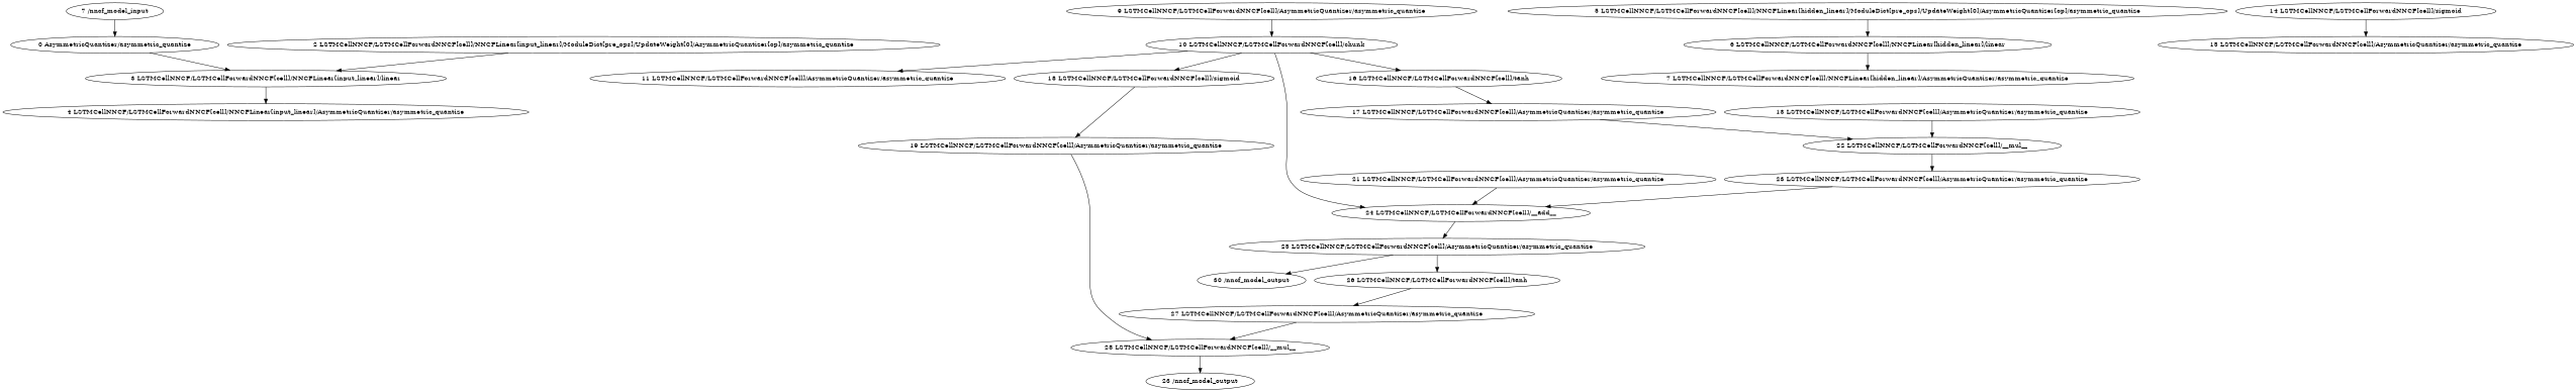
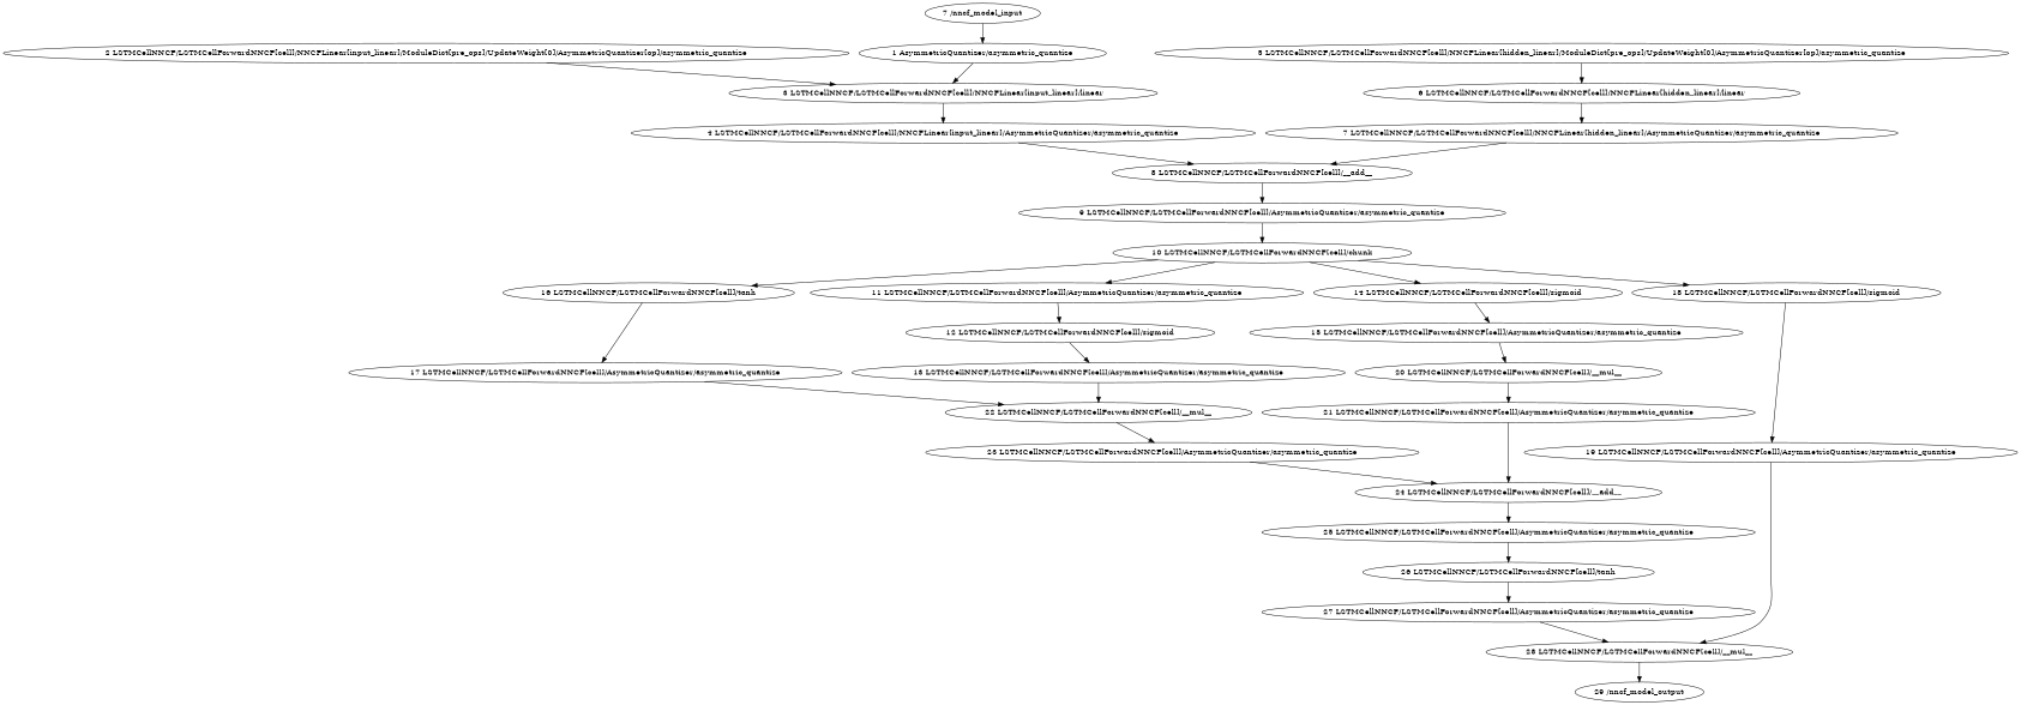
  strict digraph {
    node [type=asymmetric_quantize scope="LSTMCellNNCF/LSTMCellForwardNNCF[cell]"]
    n1 [label="7 /nncf_model_input" type=nncf_model_input scope=""]
-   "1 AsymmetricQuantizer/asymmetric_quantize" [scope=AsymmetricQuantizer label="0 AsymmetricQuantizer/asymmetric_quantize"]
+   "1 AsymmetricQuantizer/asymmetric_quantize" [scope=AsymmetricQuantizer]
    "3 LSTMCellNNCF/LSTMCellForwardNNCF[cell]/NNCFLinear[input_linear]/linear" [scope="LSTMCellNNCF/LSTMCellForwardNNCF[cell]/NNCFLinear[input_linear]" type=linear]
    "4 LSTMCellNNCF/LSTMCellForwardNNCF[cell]/NNCFLinear[input_linear]/AsymmetricQuantizer/asymmetric_quantize" [scope="LSTMCellNNCF/LSTMCellForwardNNCF[cell]/NNCFLinear[input_linear]/AsymmetricQuantizer"]
    "2 LSTMCellNNCF/LSTMCellForwardNNCF[cell]/NNCFLinear[input_linear]/ModuleDict[pre_ops]/UpdateWeight[0]/AsymmetricQuantizer[op]/asymmetric_quantize" [scope="LSTMCellNNCF/LSTMCellForwardNNCF[cell]/NNCFLinear[input_linear]/ModuleDict[pre_ops]/UpdateWeight[0]/AsymmetricQuantizer[op]"]
+   "8 LSTMCellNNCF/LSTMCellForwardNNCF[cell]/__add__" [type=__add__]
    "9 LSTMCellNNCF/LSTMCellForwardNNCF[cell]/AsymmetricQuantizer/asymmetric_quantize" [scope="LSTMCellNNCF/LSTMCellForwardNNCF[cell]/AsymmetricQuantizer"]
    "5 LSTMCellNNCF/LSTMCellForwardNNCF[cell]/NNCFLinear[hidden_linear]/ModuleDict[pre_ops]/UpdateWeight[0]/AsymmetricQuantizer[op]/asymmetric_quantize" [scope="LSTMCellNNCF/LSTMCellForwardNNCF[cell]/NNCFLinear[hidden_linear]/ModuleDict[pre_ops]/UpdateWeight[0]/AsymmetricQuantizer[op]"]
    "6 LSTMCellNNCF/LSTMCellForwardNNCF[cell]/NNCFLinear[hidden_linear]/linear" [scope="LSTMCellNNCF/LSTMCellForwardNNCF[cell]/NNCFLinear[hidden_linear]" type=linear]
    "7 LSTMCellNNCF/LSTMCellForwardNNCF[cell]/NNCFLinear[hidden_linear]/AsymmetricQuantizer/asymmetric_quantize" [scope="LSTMCellNNCF/LSTMCellForwardNNCF[cell]/NNCFLinear[hidden_linear]/AsymmetricQuantizer"]
    "10 LSTMCellNNCF/LSTMCellForwardNNCF[cell]/chunk" [type=chunk]
    "11 LSTMCellNNCF/LSTMCellForwardNNCF[cell]/AsymmetricQuantizer/asymmetric_quantize" [scope="LSTMCellNNCF/LSTMCellForwardNNCF[cell]/AsymmetricQuantizer"]
    "14 LSTMCellNNCF/LSTMCellForwardNNCF[cell]/sigmoid" [type=sigmoid]
    "16 LSTMCellNNCF/LSTMCellForwardNNCF[cell]/tanh" [type=tanh]
    "18 LSTMCellNNCF/LSTMCellForwardNNCF[cell]/sigmoid" [type=sigmoid]
+   "12 LSTMCellNNCF/LSTMCellForwardNNCF[cell]/sigmoid" [type=sigmoid]
    "15 LSTMCellNNCF/LSTMCellForwardNNCF[cell]/AsymmetricQuantizer/asymmetric_quantize" [scope="LSTMCellNNCF/LSTMCellForwardNNCF[cell]/AsymmetricQuantizer"]
    "17 LSTMCellNNCF/LSTMCellForwardNNCF[cell]/AsymmetricQuantizer/asymmetric_quantize" [scope="LSTMCellNNCF/LSTMCellForwardNNCF[cell]/AsymmetricQuantizer"]
    "19 LSTMCellNNCF/LSTMCellForwardNNCF[cell]/AsymmetricQuantizer/asymmetric_quantize" [scope="LSTMCellNNCF/LSTMCellForwardNNCF[cell]/AsymmetricQuantizer"]
    "13 LSTMCellNNCF/LSTMCellForwardNNCF[cell]/AsymmetricQuantizer/asymmetric_quantize" [scope="LSTMCellNNCF/LSTMCellForwardNNCF[cell]/AsymmetricQuantizer"]
    "22 LSTMCellNNCF/LSTMCellForwardNNCF[cell]/__mul__" [type=__mul__]
    "23 LSTMCellNNCF/LSTMCellForwardNNCF[cell]/AsymmetricQuantizer/asymmetric_quantize" [scope="LSTMCellNNCF/LSTMCellForwardNNCF[cell]/AsymmetricQuantizer"]
+   "20 LSTMCellNNCF/LSTMCellForwardNNCF[cell]/__mul__" [type=__mul__]
    "21 LSTMCellNNCF/LSTMCellForwardNNCF[cell]/AsymmetricQuantizer/asymmetric_quantize" [scope="LSTMCellNNCF/LSTMCellForwardNNCF[cell]/AsymmetricQuantizer"]
    "28 LSTMCellNNCF/LSTMCellForwardNNCF[cell]/__mul__" [type=__mul__]
-   "29 /nncf_model_output" [type=nncf_model_output label="23 /nncf_model_output" scope=""]
+   "29 /nncf_model_output" [type=nncf_model_output scope=""]
    "24 LSTMCellNNCF/LSTMCellForwardNNCF[cell]/__add__" [type=__add__]
    "25 LSTMCellNNCF/LSTMCellForwardNNCF[cell]/AsymmetricQuantizer/asymmetric_quantize" [scope="LSTMCellNNCF/LSTMCellForwardNNCF[cell]/AsymmetricQuantizer"]
    "26 LSTMCellNNCF/LSTMCellForwardNNCF[cell]/tanh" [type=tanh]
-   "30 /nncf_model_output" [type=nncf_model_output scope=""]
    "27 LSTMCellNNCF/LSTMCellForwardNNCF[cell]/AsymmetricQuantizer/asymmetric_quantize" [scope="LSTMCellNNCF/LSTMCellForwardNNCF[cell]/AsymmetricQuantizer"]
    n1 -> "1 AsymmetricQuantizer/asymmetric_quantize"
    "1 AsymmetricQuantizer/asymmetric_quantize" -> "3 LSTMCellNNCF/LSTMCellForwardNNCF[cell]/NNCFLinear[input_linear]/linear"
    "3 LSTMCellNNCF/LSTMCellForwardNNCF[cell]/NNCFLinear[input_linear]/linear" -> "4 LSTMCellNNCF/LSTMCellForwardNNCF[cell]/NNCFLinear[input_linear]/AsymmetricQuantizer/asymmetric_quantize"
+   "4 LSTMCellNNCF/LSTMCellForwardNNCF[cell]/NNCFLinear[input_linear]/AsymmetricQuantizer/asymmetric_quantize" -> "8 LSTMCellNNCF/LSTMCellForwardNNCF[cell]/__add__"
    "2 LSTMCellNNCF/LSTMCellForwardNNCF[cell]/NNCFLinear[input_linear]/ModuleDict[pre_ops]/UpdateWeight[0]/AsymmetricQuantizer[op]/asymmetric_quantize" -> "3 LSTMCellNNCF/LSTMCellForwardNNCF[cell]/NNCFLinear[input_linear]/linear"
+   "8 LSTMCellNNCF/LSTMCellForwardNNCF[cell]/__add__" -> "9 LSTMCellNNCF/LSTMCellForwardNNCF[cell]/AsymmetricQuantizer/asymmetric_quantize"
    "9 LSTMCellNNCF/LSTMCellForwardNNCF[cell]/AsymmetricQuantizer/asymmetric_quantize" -> "10 LSTMCellNNCF/LSTMCellForwardNNCF[cell]/chunk"
    "5 LSTMCellNNCF/LSTMCellForwardNNCF[cell]/NNCFLinear[hidden_linear]/ModuleDict[pre_ops]/UpdateWeight[0]/AsymmetricQuantizer[op]/asymmetric_quantize" -> "6 LSTMCellNNCF/LSTMCellForwardNNCF[cell]/NNCFLinear[hidden_linear]/linear"
    "6 LSTMCellNNCF/LSTMCellForwardNNCF[cell]/NNCFLinear[hidden_linear]/linear" -> "7 LSTMCellNNCF/LSTMCellForwardNNCF[cell]/NNCFLinear[hidden_linear]/AsymmetricQuantizer/asymmetric_quantize"
+   "7 LSTMCellNNCF/LSTMCellForwardNNCF[cell]/NNCFLinear[hidden_linear]/AsymmetricQuantizer/asymmetric_quantize" -> "8 LSTMCellNNCF/LSTMCellForwardNNCF[cell]/__add__"
    "10 LSTMCellNNCF/LSTMCellForwardNNCF[cell]/chunk" -> "11 LSTMCellNNCF/LSTMCellForwardNNCF[cell]/AsymmetricQuantizer/asymmetric_quantize"
-   "10 LSTMCellNNCF/LSTMCellForwardNNCF[cell]/chunk" -> "24 LSTMCellNNCF/LSTMCellForwardNNCF[cell]/__add__"
+   "10 LSTMCellNNCF/LSTMCellForwardNNCF[cell]/chunk" -> "14 LSTMCellNNCF/LSTMCellForwardNNCF[cell]/sigmoid"
    "10 LSTMCellNNCF/LSTMCellForwardNNCF[cell]/chunk" -> "16 LSTMCellNNCF/LSTMCellForwardNNCF[cell]/tanh"
    "10 LSTMCellNNCF/LSTMCellForwardNNCF[cell]/chunk" -> "18 LSTMCellNNCF/LSTMCellForwardNNCF[cell]/sigmoid"
+   "11 LSTMCellNNCF/LSTMCellForwardNNCF[cell]/AsymmetricQuantizer/asymmetric_quantize" -> "12 LSTMCellNNCF/LSTMCellForwardNNCF[cell]/sigmoid"
    "14 LSTMCellNNCF/LSTMCellForwardNNCF[cell]/sigmoid" -> "15 LSTMCellNNCF/LSTMCellForwardNNCF[cell]/AsymmetricQuantizer/asymmetric_quantize"
    "16 LSTMCellNNCF/LSTMCellForwardNNCF[cell]/tanh" -> "17 LSTMCellNNCF/LSTMCellForwardNNCF[cell]/AsymmetricQuantizer/asymmetric_quantize"
    "18 LSTMCellNNCF/LSTMCellForwardNNCF[cell]/sigmoid" -> "19 LSTMCellNNCF/LSTMCellForwardNNCF[cell]/AsymmetricQuantizer/asymmetric_quantize"
+   "12 LSTMCellNNCF/LSTMCellForwardNNCF[cell]/sigmoid" -> "13 LSTMCellNNCF/LSTMCellForwardNNCF[cell]/AsymmetricQuantizer/asymmetric_quantize"
+   "15 LSTMCellNNCF/LSTMCellForwardNNCF[cell]/AsymmetricQuantizer/asymmetric_quantize" -> "20 LSTMCellNNCF/LSTMCellForwardNNCF[cell]/__mul__"
    "17 LSTMCellNNCF/LSTMCellForwardNNCF[cell]/AsymmetricQuantizer/asymmetric_quantize" -> "22 LSTMCellNNCF/LSTMCellForwardNNCF[cell]/__mul__"
    "19 LSTMCellNNCF/LSTMCellForwardNNCF[cell]/AsymmetricQuantizer/asymmetric_quantize" -> "28 LSTMCellNNCF/LSTMCellForwardNNCF[cell]/__mul__"
    "13 LSTMCellNNCF/LSTMCellForwardNNCF[cell]/AsymmetricQuantizer/asymmetric_quantize" -> "22 LSTMCellNNCF/LSTMCellForwardNNCF[cell]/__mul__"
    "22 LSTMCellNNCF/LSTMCellForwardNNCF[cell]/__mul__" -> "23 LSTMCellNNCF/LSTMCellForwardNNCF[cell]/AsymmetricQuantizer/asymmetric_quantize"
    "23 LSTMCellNNCF/LSTMCellForwardNNCF[cell]/AsymmetricQuantizer/asymmetric_quantize" -> "24 LSTMCellNNCF/LSTMCellForwardNNCF[cell]/__add__"
+   "20 LSTMCellNNCF/LSTMCellForwardNNCF[cell]/__mul__" -> "21 LSTMCellNNCF/LSTMCellForwardNNCF[cell]/AsymmetricQuantizer/asymmetric_quantize"
    "21 LSTMCellNNCF/LSTMCellForwardNNCF[cell]/AsymmetricQuantizer/asymmetric_quantize" -> "24 LSTMCellNNCF/LSTMCellForwardNNCF[cell]/__add__"
    "28 LSTMCellNNCF/LSTMCellForwardNNCF[cell]/__mul__" -> "29 /nncf_model_output"
    "24 LSTMCellNNCF/LSTMCellForwardNNCF[cell]/__add__" -> "25 LSTMCellNNCF/LSTMCellForwardNNCF[cell]/AsymmetricQuantizer/asymmetric_quantize"
    "25 LSTMCellNNCF/LSTMCellForwardNNCF[cell]/AsymmetricQuantizer/asymmetric_quantize" -> "26 LSTMCellNNCF/LSTMCellForwardNNCF[cell]/tanh"
-   "25 LSTMCellNNCF/LSTMCellForwardNNCF[cell]/AsymmetricQuantizer/asymmetric_quantize" -> "30 /nncf_model_output"
    "26 LSTMCellNNCF/LSTMCellForwardNNCF[cell]/tanh" -> "27 LSTMCellNNCF/LSTMCellForwardNNCF[cell]/AsymmetricQuantizer/asymmetric_quantize"
    "27 LSTMCellNNCF/LSTMCellForwardNNCF[cell]/AsymmetricQuantizer/asymmetric_quantize" -> "28 LSTMCellNNCF/LSTMCellForwardNNCF[cell]/__mul__"
  }
